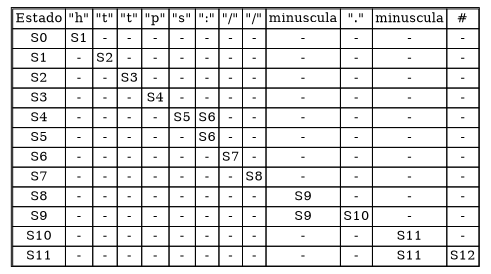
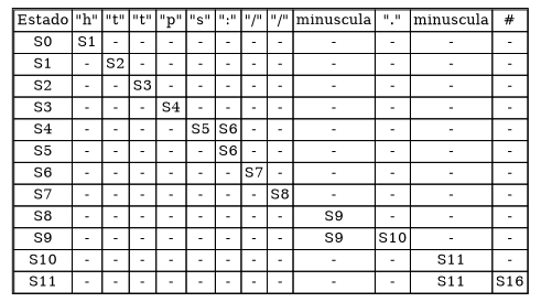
  digraph {
    title="Tabla de transiciones"
-   n1 [label=<     <table border='1' cellspacing='0'>       <tr>         <td>Estado</td>         <td>"h"</td>         <td>"t"</td>         <td>"t"</td>         <td>"p"</td>         <td>"s"</td>         <td>":"</td>         <td>"/"</td>         <td>"/"</td>         <td>minuscula</td>         <td>"."</td>         <td>minuscula</td>         <td>#</td>       </tr>       <tr>         <td>S0</td>         <td>S1</td>         <td>-</td>         <td>-</td>         <td>-</td>         <td>-</td>         <td>-</td>         <td>-</td>         <td>-</td>         <td>-</td>         <td>-</td>         <td>-</td>         <td>-</td>       </tr>       <tr>         <td>S1</td>         <td>-</td>         <td>S2</td>         <td>-</td>         <td>-</td>         <td>-</td>         <td>-</td>         <td>-</td>         <td>-</td>         <td>-</td>         <td>-</td>         <td>-</td>         <td>-</td>       </tr>       <tr>         <td>S2</td>         <td>-</td>         <td>-</td>         <td>S3</td>         <td>-</td>         <td>-</td>         <td>-</td>         <td>-</td>         <td>-</td>         <td>-</td>         <td>-</td>         <td>-</td>         <td>-</td>       </tr>       <tr>         <td>S3</td>         <td>-</td>         <td>-</td>         <td>-</td>         <td>S4</td>         <td>-</td>         <td>-</td>         <td>-</td>         <td>-</td>         <td>-</td>         <td>-</td>         <td>-</td>         <td>-</td>       </tr>       <tr>         <td>S4</td>         <td>-</td>         <td>-</td>         <td>-</td>         <td>-</td>         <td>S5</td>         <td>S6</td>         <td>-</td>         <td>-</td>         <td>-</td>         <td>-</td>         <td>-</td>         <td>-</td>       </tr>       <tr>         <td>S5</td>         <td>-</td>         <td>-</td>         <td>-</td>         <td>-</td>         <td>-</td>         <td>S6</td>         <td>-</td>         <td>-</td>         <td>-</td>         <td>-</td>         <td>-</td>         <td>-</td>       </tr>       <tr>         <td>S6</td>         <td>-</td>         <td>-</td>         <td>-</td>         <td>-</td>         <td>-</td>         <td>-</td>         <td>S7</td>         <td>-</td>         <td>-</td>         <td>-</td>         <td>-</td>         <td>-</td>       </tr>       <tr>         <td>S7</td>         <td>-</td>         <td>-</td>         <td>-</td>         <td>-</td>         <td>-</td>         <td>-</td>         <td>-</td>         <td>S8</td>         <td>-</td>         <td>-</td>         <td>-</td>         <td>-</td>       </tr>       <tr>         <td>S8</td>         <td>-</td>         <td>-</td>         <td>-</td>         <td>-</td>         <td>-</td>         <td>-</td>         <td>-</td>         <td>-</td>         <td>S9</td>         <td>-</td>         <td>-</td>         <td>-</td>       </tr>       <tr>         <td>S9</td>         <td>-</td>         <td>-</td>         <td>-</td>         <td>-</td>         <td>-</td>         <td>-</td>         <td>-</td>         <td>-</td>         <td>S9</td>         <td>S10</td>         <td>-</td>         <td>-</td>       </tr>       <tr>         <td>S10</td>         <td>-</td>         <td>-</td>         <td>-</td>         <td>-</td>         <td>-</td>         <td>-</td>         <td>-</td>         <td>-</td>         <td>-</td>         <td>-</td>         <td>S11</td>         <td>-</td>       </tr>       <tr>         <td>S11</td>         <td>-</td>         <td>-</td>         <td>-</td>         <td>-</td>         <td>-</td>         <td>-</td>         <td>-</td>         <td>-</td>         <td>-</td>         <td>-</td>         <td>S11</td>         <td>S12</td>       </tr>     </table>   > shape=plaintext]
+   n1 [label=<     <table border='1' cellspacing='0'>       <tr>         <td>Estado</td>         <td>"h"</td>         <td>"t"</td>         <td>"t"</td>         <td>"p"</td>         <td>"s"</td>         <td>":"</td>         <td>"/"</td>         <td>"/"</td>         <td>minuscula</td>         <td>"."</td>         <td>minuscula</td>         <td>#</td>       </tr>       <tr>         <td>S0</td>         <td>S1</td>         <td>-</td>         <td>-</td>         <td>-</td>         <td>-</td>         <td>-</td>         <td>-</td>         <td>-</td>         <td>-</td>         <td>-</td>         <td>-</td>         <td>-</td>       </tr>       <tr>         <td>S1</td>         <td>-</td>         <td>S2</td>         <td>-</td>         <td>-</td>         <td>-</td>         <td>-</td>         <td>-</td>         <td>-</td>         <td>-</td>         <td>-</td>         <td>-</td>         <td>-</td>       </tr>       <tr>         <td>S2</td>         <td>-</td>         <td>-</td>         <td>S3</td>         <td>-</td>         <td>-</td>         <td>-</td>         <td>-</td>         <td>-</td>         <td>-</td>         <td>-</td>         <td>-</td>         <td>-</td>       </tr>       <tr>         <td>S3</td>         <td>-</td>         <td>-</td>         <td>-</td>         <td>S4</td>         <td>-</td>         <td>-</td>         <td>-</td>         <td>-</td>         <td>-</td>         <td>-</td>         <td>-</td>         <td>-</td>       </tr>       <tr>         <td>S4</td>         <td>-</td>         <td>-</td>         <td>-</td>         <td>-</td>         <td>S5</td>         <td>S6</td>         <td>-</td>         <td>-</td>         <td>-</td>         <td>-</td>         <td>-</td>         <td>-</td>       </tr>       <tr>         <td>S5</td>         <td>-</td>         <td>-</td>         <td>-</td>         <td>-</td>         <td>-</td>         <td>S6</td>         <td>-</td>         <td>-</td>         <td>-</td>         <td>-</td>         <td>-</td>         <td>-</td>       </tr>       <tr>         <td>S6</td>         <td>-</td>         <td>-</td>         <td>-</td>         <td>-</td>         <td>-</td>         <td>-</td>         <td>S7</td>         <td>-</td>         <td>-</td>         <td>-</td>         <td>-</td>         <td>-</td>       </tr>       <tr>         <td>S7</td>         <td>-</td>         <td>-</td>         <td>-</td>         <td>-</td>         <td>-</td>         <td>-</td>         <td>-</td>         <td>S8</td>         <td>-</td>         <td>-</td>         <td>-</td>         <td>-</td>       </tr>       <tr>         <td>S8</td>         <td>-</td>         <td>-</td>         <td>-</td>         <td>-</td>         <td>-</td>         <td>-</td>         <td>-</td>         <td>-</td>         <td>S9</td>         <td>-</td>         <td>-</td>         <td>-</td>       </tr>       <tr>         <td>S9</td>         <td>-</td>         <td>-</td>         <td>-</td>         <td>-</td>         <td>-</td>         <td>-</td>         <td>-</td>         <td>-</td>         <td>S9</td>         <td>S10</td>         <td>-</td>         <td>-</td>       </tr>       <tr>         <td>S10</td>         <td>-</td>         <td>-</td>         <td>-</td>         <td>-</td>         <td>-</td>         <td>-</td>         <td>-</td>         <td>-</td>         <td>-</td>         <td>-</td>         <td>S11</td>         <td>-</td>       </tr>       <tr>         <td>S11</td>         <td>-</td>         <td>-</td>         <td>-</td>         <td>-</td>         <td>-</td>         <td>-</td>         <td>-</td>         <td>-</td>         <td>-</td>         <td>-</td>         <td>S11</td>         <td>S16</td>       </tr>     </table>   > shape=plaintext]
  }
